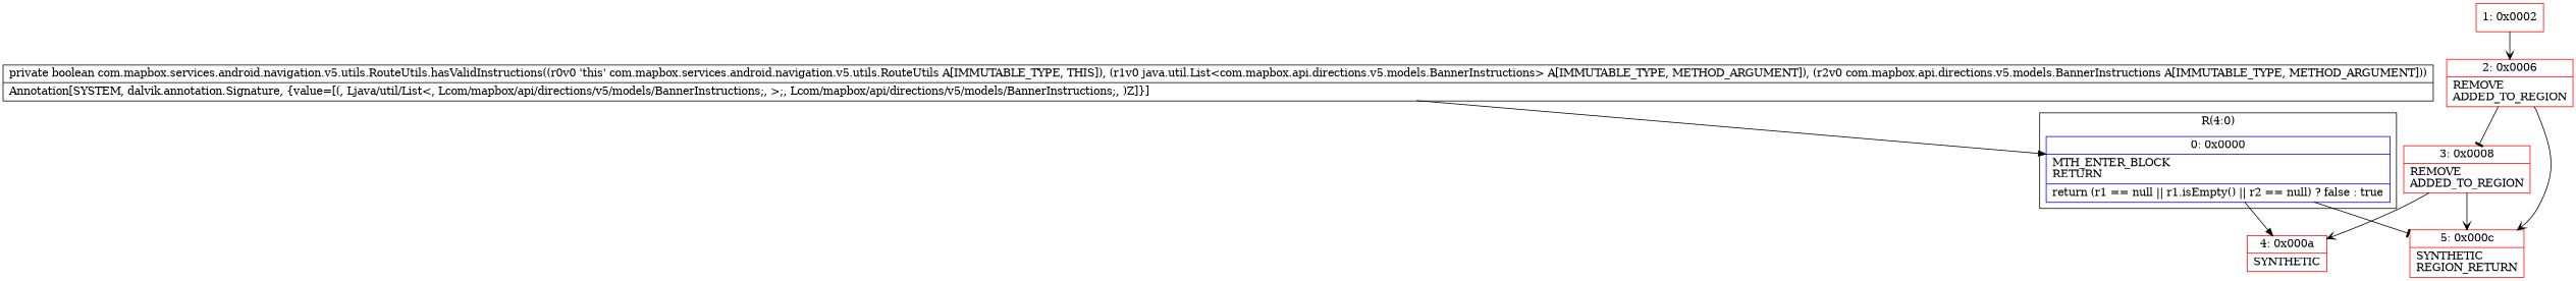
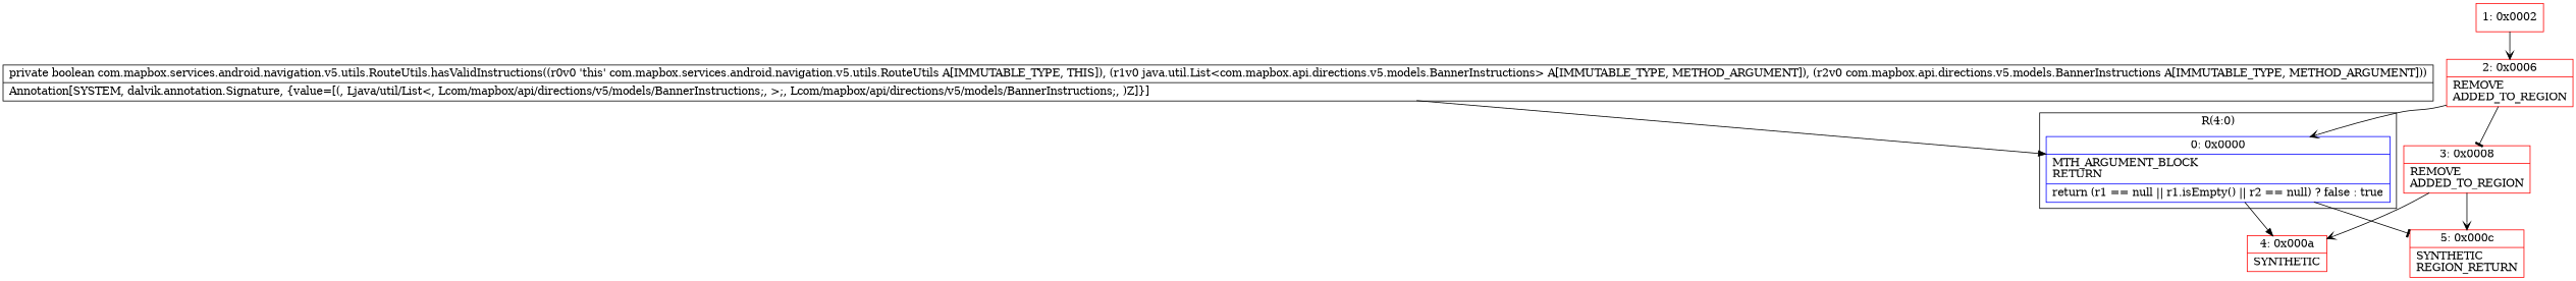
  digraph {
    node [color=red shape=record]
    edge [arrowhead=vee]
-   n1 [color=blue label="{0\:\ 0x0000|MTH_ENTER_BLOCK\lRETURN\l|return (r1 == null \|\| r1.isEmpty() \|\| r2 == null) ? false : true\l}"]
+   n1 [color=blue label="{0\:\ 0x0000|MTH_ARGUMENT_BLOCK\lRETURN\l|return (r1 == null \|\| r1.isEmpty() \|\| r2 == null) ? false : true\l}"]
    n2 [label="{5\:\ 0x000c|SYNTHETIC\lREGION_RETURN\l}"]
    n3 [label="{4\:\ 0x000a|SYNTHETIC\l}"]
    n4 [label="{1\:\ 0x0002}"]
    n5 [label="{2\:\ 0x0006|REMOVE\lADDED_TO_REGION\l}"]
    n6 [label="{3\:\ 0x0008|REMOVE\lADDED_TO_REGION\l}"]
    n7 [label="{private boolean com.mapbox.services.android.navigation.v5.utils.RouteUtils.hasValidInstructions((r0v0 'this' com.mapbox.services.android.navigation.v5.utils.RouteUtils A[IMMUTABLE_TYPE, THIS]), (r1v0 java.util.List\<com.mapbox.api.directions.v5.models.BannerInstructions\> A[IMMUTABLE_TYPE, METHOD_ARGUMENT]), (r2v0 com.mapbox.api.directions.v5.models.BannerInstructions A[IMMUTABLE_TYPE, METHOD_ARGUMENT]))  | Annotation[SYSTEM, dalvik.annotation.Signature, \{value=[(, Ljava\/util\/List\<, Lcom\/mapbox\/api\/directions\/v5\/models\/BannerInstructions;, \>;, Lcom\/mapbox\/api\/directions\/v5\/models\/BannerInstructions;, )Z]\}]\l}" color=""]
    subgraph cluster_1 {
      label="R(4:0)"
      n1
    }
    n1 -> n2 [arrowhead=tee]
    n1 -> n3 [arrowhead=normal]
    n4 -> n5
-   n5 -> n2
+   n5 -> n1
    n5 -> n6 [arrowhead=tee]
    n6 -> n2
    n6 -> n3
    n7 -> n1 [arrowhead=normal]
  }
